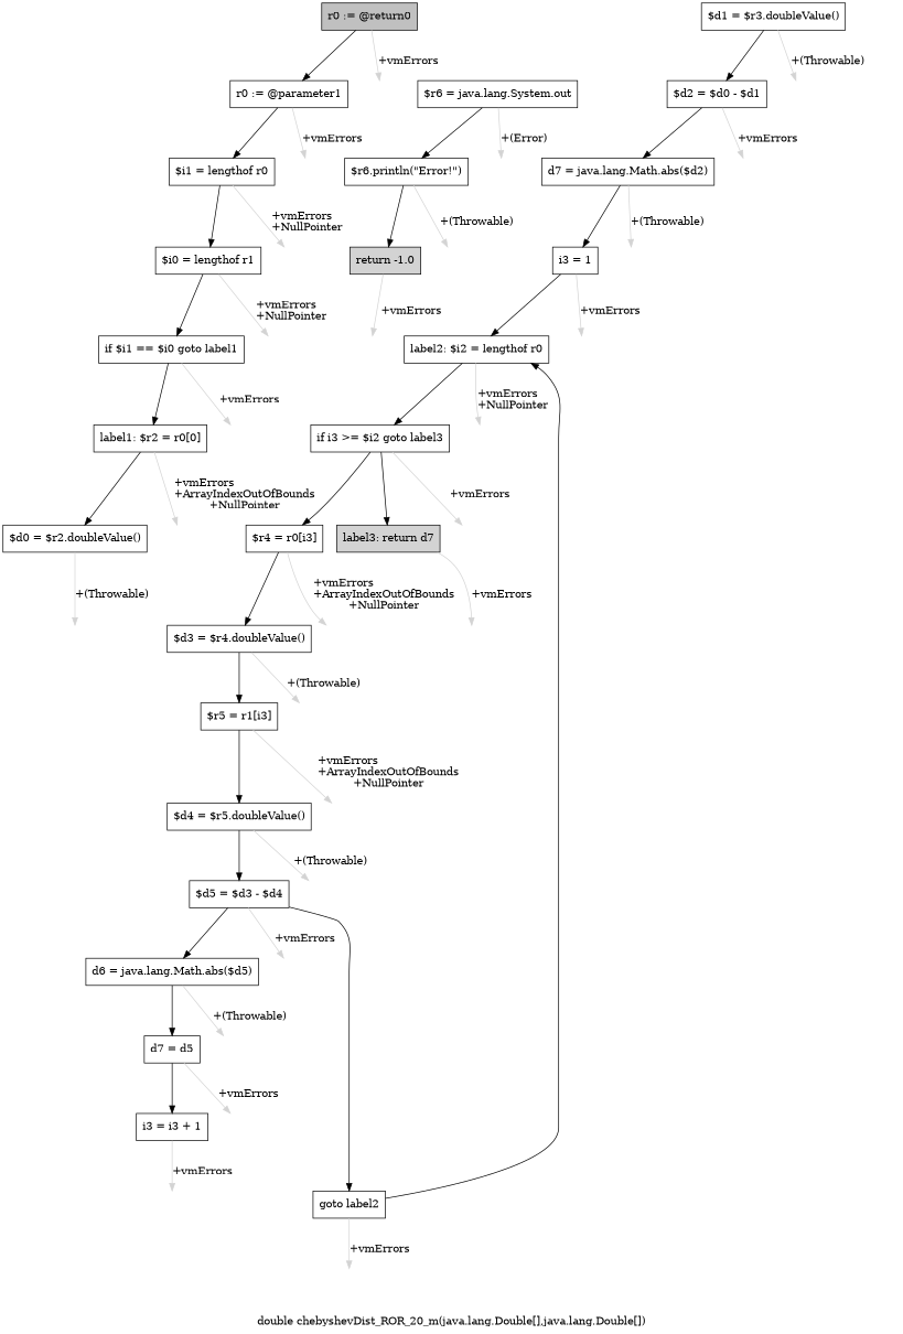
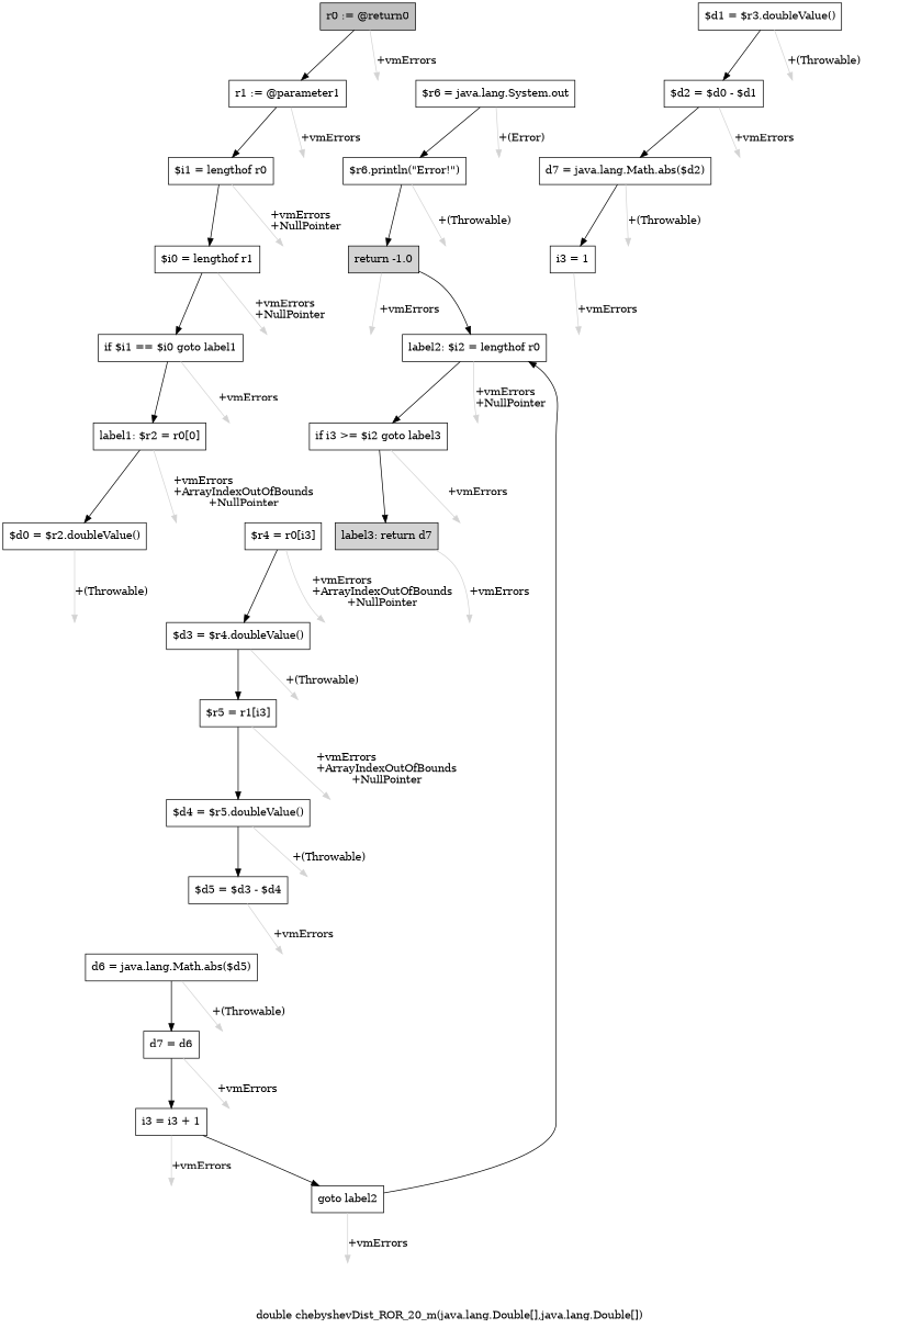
  digraph {
    label="double chebyshevDist_ROR_20_m(java.lang.Double[],java.lang.Double[])"
    node [shape=box style=invis]
    edge [color=lightgray]
    n1 [fillcolor=gray label="r0 := @return0" style=filled]
-   n2 [label="r0 := @parameter1" style=""]
+   n2 [label="r1 := @parameter1" style=""]
    n3 [label=Esc]
    n4 [label="$i1 = lengthof r0" style=""]
    n5 [label=Esc]
    n6 [label="$i0 = lengthof r1" style=""]
    n7 [label=Esc]
    n8 [label="if $i1 == $i0 goto label1" style=""]
    n9 [label=Esc]
    n10 [label="label1: $r2 = r0[0]" style=""]
    n11 [label=Esc]
    n12 [label="$r6 = java.lang.System.out" style=""]
    n13 [label="$r6.println(\"Error!\")" style=""]
    n14 [label=Esc]
    n15 [label="$d0 = $r2.doubleValue()" style=""]
    n16 [label=Esc]
    n17 [fillcolor=lightgray label="return -1.0" style=filled]
    n18 [label=Esc]
    n19 [label=Esc]
    n20 [label=Esc]
    n21 [label="$d1 = $r3.doubleValue()" style=""]
    n22 [label="$d2 = $d0 - $d1" style=""]
    n23 [label=Esc]
    n24 [label=Esc]
    n25 [label="d7 = java.lang.Math.abs($d2)" style=""]
    n26 [label=Esc]
    n27 [label="i3 = 1" style=""]
    n28 [label=Esc]
    n29 [label="label2: $i2 = lengthof r0" style=""]
    n30 [label=Esc]
    n31 [label="if i3 >= $i2 goto label3" style=""]
    n32 [label=Esc]
    n33 [label="$r4 = r0[i3]" style=""]
    n34 [fillcolor=lightgray label="label3: return d7" style=filled]
    n35 [label=Esc]
    n36 [label="$d3 = $r4.doubleValue()" style=""]
    n37 [label=Esc]
    n38 [label=Esc]
    n39 [label="$r5 = r1[i3]" style=""]
    n40 [label=Esc]
    n41 [label="$d4 = $r5.doubleValue()" style=""]
    n42 [label=Esc]
    n43 [label="$d5 = $d3 - $d4" style=""]
    n44 [label=Esc]
    n45 [label="d6 = java.lang.Math.abs($d5)" style=""]
    n46 [label=Esc]
-   n47 [label="d7 = d5" style=""]
+   n47 [label="d7 = d6" style=""]
    n48 [label=Esc]
    n49 [label="i3 = i3 + 1" style=""]
    n50 [label=Esc]
    n51 [label="goto label2" style=""]
    n52 [label=Esc]
    n53 [label=Esc]
    n1 -> n2 [color=black]
    n1 -> n3 [label="\l+vmErrors"]
    n2 -> n4 [color=black]
    n2 -> n5 [label="\l+vmErrors"]
    n4 -> n6 [color=black]
    n4 -> n7 [label="\l+vmErrors\l+NullPointer"]
    n6 -> n8 [color=black]
    n6 -> n9 [label="\l+vmErrors\l+NullPointer"]
    n8 -> n10 [color=black]
    n8 -> n11 [label="\l+vmErrors"]
    n10 -> n15 [color=black]
    n10 -> n16 [label="\l+vmErrors\l+ArrayIndexOutOfBounds\l+NullPointer"]
    n12 -> n13 [color=black]
    n12 -> n14 [label="\l+(Error)"]
    n13 -> n17 [color=black]
    n13 -> n18 [label="\l+(Throwable)"]
    n15 -> n19 [label="\l+(Throwable)"]
    n17 -> n20 [label="\l+vmErrors"]
    n21 -> n22 [color=black]
    n21 -> n23 [label="\l+(Throwable)"]
    n22 -> n25 [color=black]
    n22 -> n26 [label="\l+vmErrors"]
    n25 -> n27 [color=black]
    n25 -> n28 [label="\l+(Throwable)"]
-   n27 -> n29 [color=black]
+   n17 -> n29 [color=black]
    n27 -> n30 [label="\l+vmErrors"]
    n29 -> n31 [color=black]
    n29 -> n32 [label="\l+vmErrors\l+NullPointer"]
-   n31 -> n33 [color=black]
    n31 -> n34 [color=black]
    n31 -> n35 [label="\l+vmErrors"]
    n33 -> n36 [color=black]
    n33 -> n37 [label="\l+vmErrors\l+ArrayIndexOutOfBounds\l+NullPointer"]
    n34 -> n38 [label="\l+vmErrors"]
    n36 -> n39 [color=black]
    n36 -> n40 [label="\l+(Throwable)"]
    n39 -> n41 [color=black]
    n39 -> n42 [label="\l+vmErrors\l+ArrayIndexOutOfBounds\l+NullPointer"]
    n41 -> n43 [color=black]
    n41 -> n44 [label="\l+(Throwable)"]
-   n43 -> n45 [color=black]
    n43 -> n46 [label="\l+vmErrors"]
    n45 -> n47 [color=black]
    n45 -> n48 [label="\l+(Throwable)"]
    n47 -> n49 [color=black]
    n47 -> n50 [label="\l+vmErrors"]
-   n43 -> n51 [color=black]
+   n49 -> n51 [color=black]
    n49 -> n52 [label="\l+vmErrors"]
    n51 -> n29 [color=black]
    n51 -> n53 [label="\l+vmErrors"]
  }
